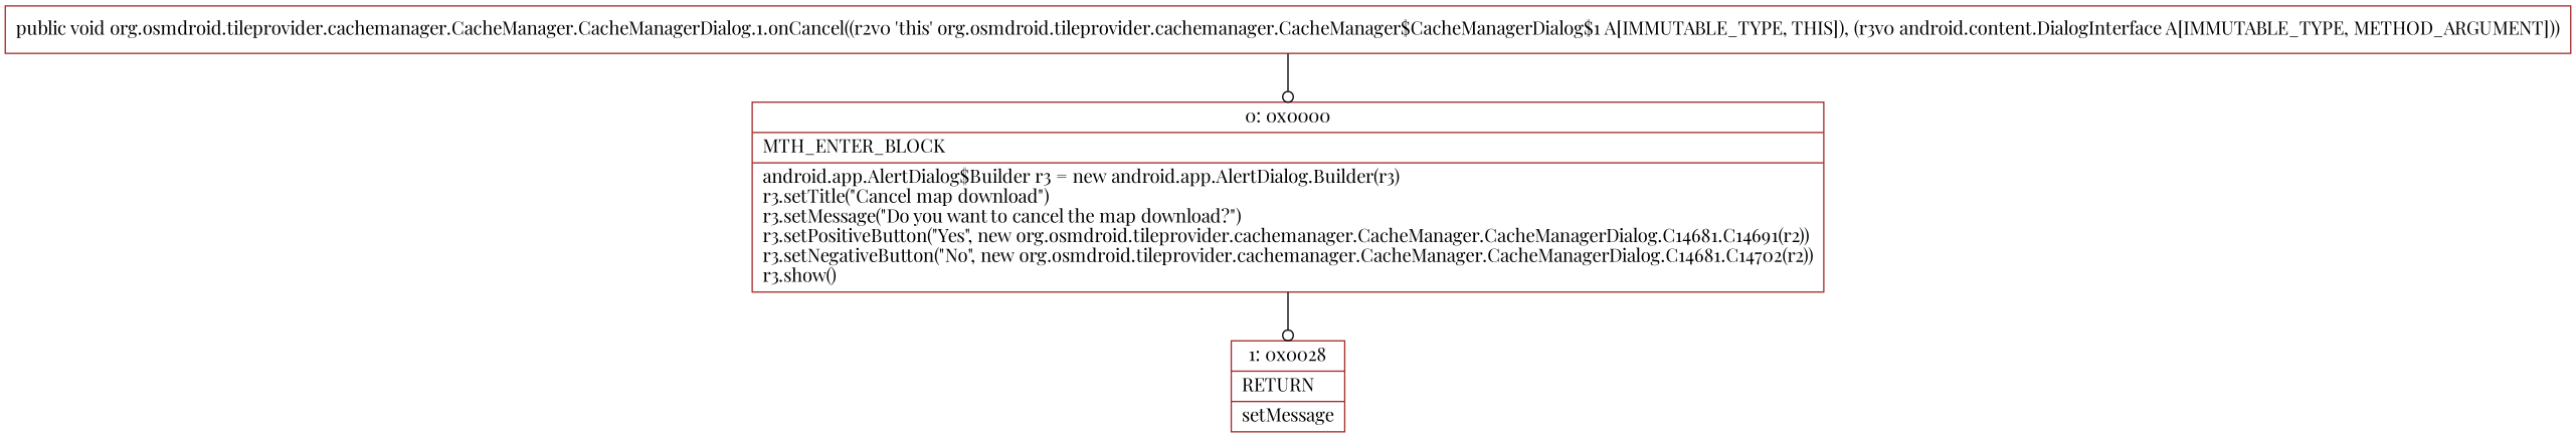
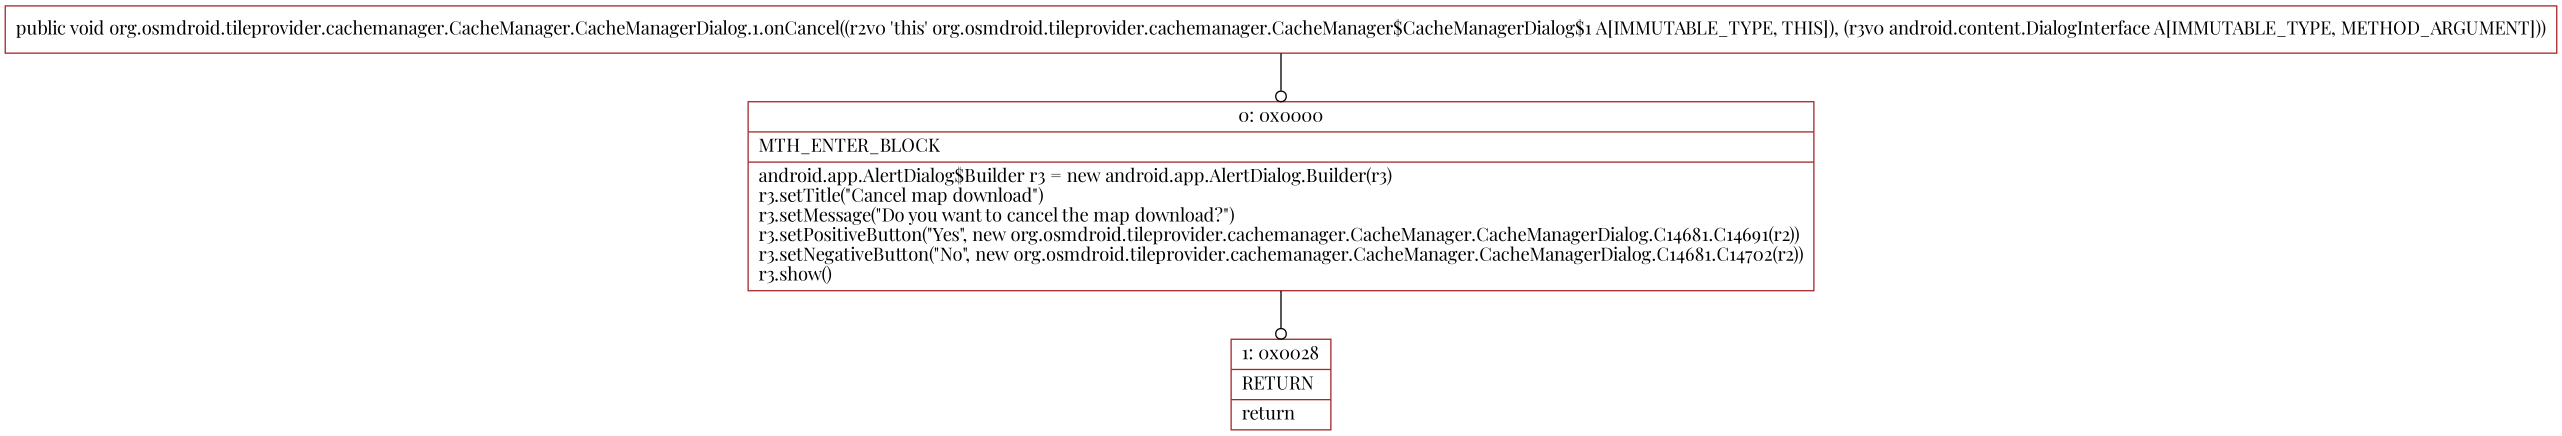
  digraph {
    fontname="Playfair Display"
    node [shape=record color=brown fontname="Playfair Display"]
    edge [arrowhead=odot fontname="Playfair Display"]
    n1 [label="{0\:\ 0x0000|MTH_ENTER_BLOCK\l|android.app.AlertDialog$Builder r3 = new android.app.AlertDialog.Builder(r3)\lr3.setTitle(\"Cancel map download\")\lr3.setMessage(\"Do you want to cancel the map download?\")\lr3.setPositiveButton(\"Yes\", new org.osmdroid.tileprovider.cachemanager.CacheManager.CacheManagerDialog.C14681.C14691(r2))\lr3.setNegativeButton(\"No\", new org.osmdroid.tileprovider.cachemanager.CacheManager.CacheManagerDialog.C14681.C14702(r2))\lr3.show()\l}"]
-   n2 [label="{1\:\ 0x0028|RETURN\l|setMessage\l}"]
+   n2 [label="{1\:\ 0x0028|RETURN\l|return\l}"]
    n3 [label="{public void org.osmdroid.tileprovider.cachemanager.CacheManager.CacheManagerDialog.1.onCancel((r2v0 'this' org.osmdroid.tileprovider.cachemanager.CacheManager$CacheManagerDialog$1 A[IMMUTABLE_TYPE, THIS]), (r3v0 android.content.DialogInterface A[IMMUTABLE_TYPE, METHOD_ARGUMENT])) }"]
    n1 -> n2
    n3 -> n1
  }
